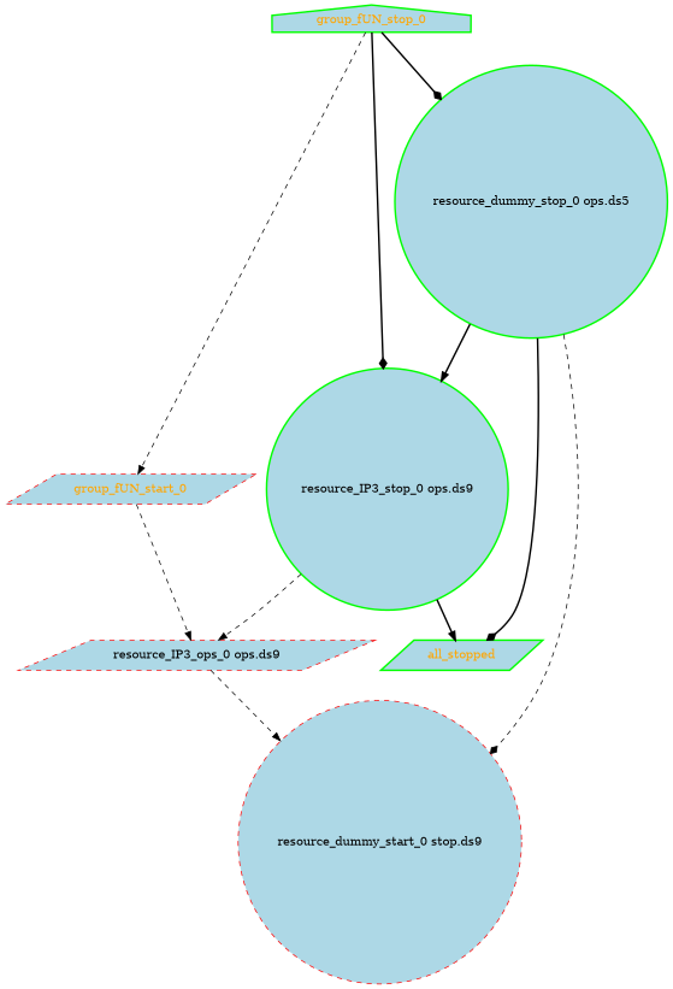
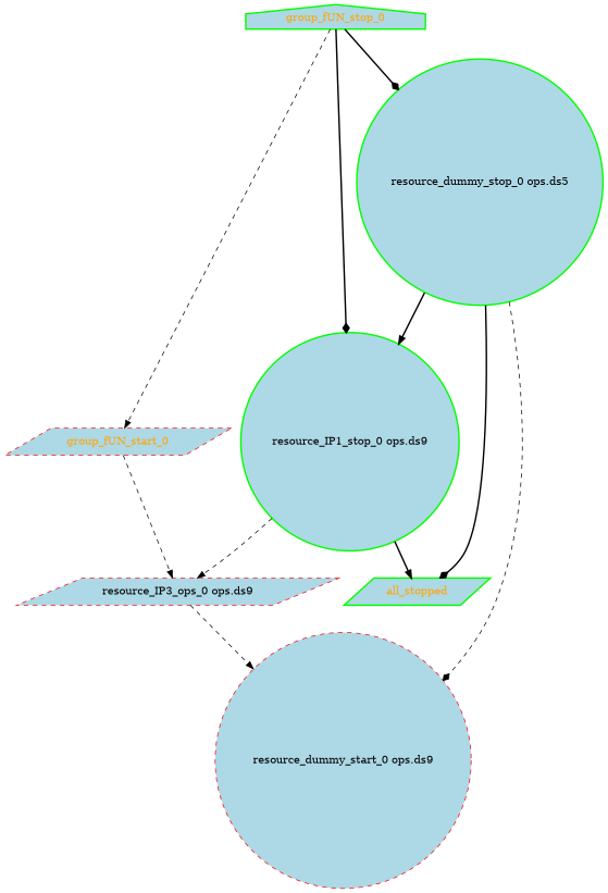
  digraph {
    node [color=green fillcolor=lightblue fontcolor=black shape=parallelogram style="bold,filled"]
    edge [arrowhead=normal style=dashed]
    all_stopped [fontcolor=orange]
    group_fUN_start_0 [color=red fontcolor=orange style="dashed,filled"]
    n3 [color=red label="resource_IP3_ops_0 ops.ds9" style="dashed,filled"]
-   "resource_dummy_start_0 ops.ds9" [color=red shape=circle style="dashed,filled" label="resource_dummy_start_0 stop.ds9"]
+   "resource_dummy_start_0 ops.ds9" [color=red shape=circle style="dashed,filled"]
    group_fUN_stop_0 [fontcolor=orange shape=house]
-   "resource_IP3_stop_0 ops.ds9" [shape=circle]
+   "resource_IP3_stop_0 ops.ds9" [shape=circle label="resource_IP1_stop_0 ops.ds9"]
    n7 [label="resource_dummy_stop_0 ops.ds5" shape=circle]
    group_fUN_start_0 -> n3
    n3 -> "resource_dummy_start_0 ops.ds9"
    group_fUN_stop_0 -> group_fUN_start_0
    group_fUN_stop_0 -> "resource_IP3_stop_0 ops.ds9" [arrowhead=diamond style=bold]
    group_fUN_stop_0 -> n7 [arrowhead=diamond style=bold]
    "resource_IP3_stop_0 ops.ds9" -> all_stopped [style=bold]
    "resource_IP3_stop_0 ops.ds9" -> n3
    n7 -> all_stopped [arrowhead=diamond style=bold]
    n7 -> "resource_dummy_start_0 ops.ds9" [arrowhead=diamond]
    n7 -> "resource_IP3_stop_0 ops.ds9" [style=bold]
  }
